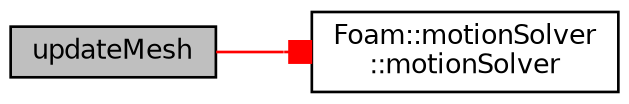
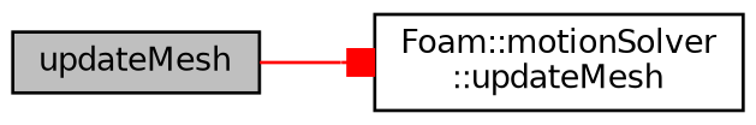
  digraph {
    rankdir=LR
    fontname="DejaVu Sans"
    node [color=black fontname="DejaVu Sans" fontsize=10 shape=record]
    n1 [fillcolor=grey75 fontcolor=black height=0.2 label=updateMesh style=filled width=0.4]
-   n2 [height=0.2 label="Foam::motionSolver\l::motionSolver" width=0.4]
+   n2 [height=0.2 label="Foam::motionSolver\l::updateMesh" width=0.4]
    n1 -> n2 [color=red fontname="DejaVu Sans" fontsize=10 labelfontname=FreeSans labelfontsize=10 style=solid arrowhead=box]
  }
